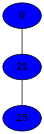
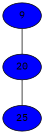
  strict graph {
    fontname="IBM Plex Mono"
    node [fillcolor=blue1 fontname="IBM Plex Mono" style=filled]
    edge [fontname="IBM Plex Mono"]
-   n1 [label=0]
-   n2 [label=21]
+   n1 [label=9]
+   n2 [label=20]
    n3 [label=25]
    n1 -- n2
    n2 -- n3
  }
